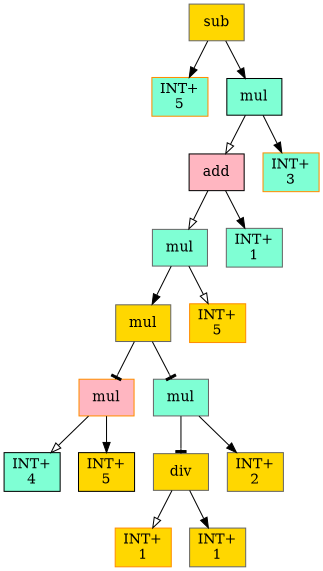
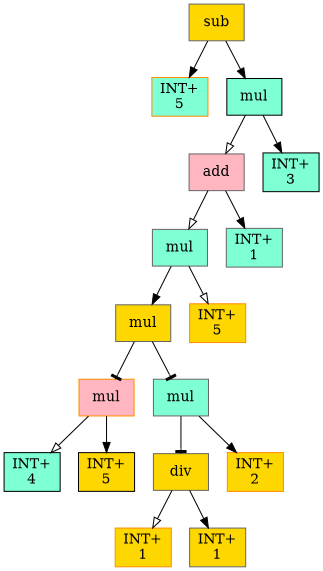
  digraph {
    node [color=gray40 fillcolor=gold shape=box style=filled]
    edge [arrowhead=normal]
    n1 [label=sub]
    n2 [color=darkorange fillcolor=aquamarine label="INT+\n5"]
    n3 [color=black fillcolor=aquamarine label=mul]
-   n4 [color=black fillcolor=lightpink label=add]
-   n5 [color=darkorange fillcolor=aquamarine label="INT+\n3"]
+   n4 [fillcolor=lightpink label=add]
+   n5 [color=black fillcolor=aquamarine label="INT+\n3"]
    n6 [fillcolor=aquamarine label=mul]
    n7 [fillcolor=aquamarine label="INT+\n1"]
    n8 [label=mul]
    n9 [color=darkorange label="INT+\n5"]
    n10 [color=darkorange fillcolor=lightpink label=mul]
    n11 [fillcolor=aquamarine label=mul]
    n12 [color=black fillcolor=aquamarine label="INT+\n4"]
    n13 [color=black label="INT+\n5"]
    n14 [label=div]
-   n15 [label="INT+\n2"]
+   n15 [color=darkorange label="INT+\n2"]
    n16 [color=darkorange label="INT+\n1"]
    n17 [label="INT+\n1"]
    n1 -> n2
    n1 -> n3
    n3 -> n4 [arrowhead=onormal]
    n3 -> n5
    n4 -> n6 [arrowhead=onormal]
    n4 -> n7
    n6 -> n8
    n6 -> n9 [arrowhead=onormal]
    n8 -> n10 [arrowhead=tee]
    n8 -> n11 [arrowhead=tee]
    n10 -> n12 [arrowhead=onormal]
    n10 -> n13
    n11 -> n14 [arrowhead=tee]
    n11 -> n15
    n14 -> n16 [arrowhead=onormal]
    n14 -> n17
  }
